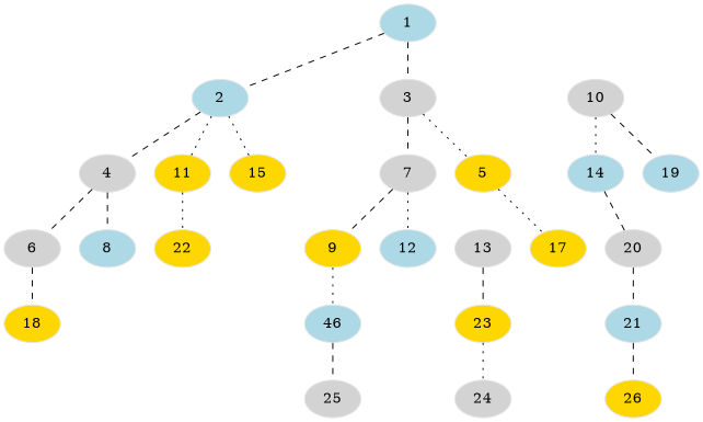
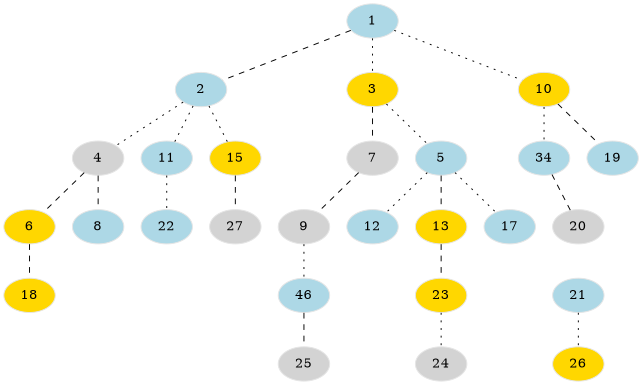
  graph {
    node [color=gray90 fillcolor=lightblue style=filled]
    edge [style=dashed weight=1.0]
    1
    2
-   3 [fillcolor=lightgrey]
-   10 [fillcolor=lightgrey]
+   3 [fillcolor=gold]
+   10 [fillcolor=gold]
    4 [fillcolor=lightgrey]
-   11 [fillcolor=gold]
+   11
    15 [fillcolor=gold]
    7 [fillcolor=lightgrey]
-   5 [fillcolor=gold]
-   9 [fillcolor=gold]
+   5
+   9 [fillcolor=lightgrey]
    12
-   14
+   14 [label=34]
    19
-   6 [fillcolor=lightgrey]
+   6 [fillcolor=gold]
    8
-   22 [fillcolor=gold]
-   13 [fillcolor=lightgrey]
-   17 [fillcolor=gold]
+   22
+   27 [fillcolor=lightgrey]
+   13 [fillcolor=gold]
+   17
    18 [fillcolor=gold]
    23 [fillcolor=gold]
    n22 [label=46]
    25 [fillcolor=lightgrey]
    20 [fillcolor=lightgrey]
    24 [fillcolor=lightgrey]
    21
    26 [fillcolor=gold]
    1 -- 2
-   1 -- 3
-   2 -- 4
+   1 -- 3 [style=dotted]
+   1 -- 10 [style=dotted]
+   2 -- 4 [style=dotted]
    2 -- 11 [style=dotted]
    2 -- 15 [style=dotted]
    3 -- 7 [weight=3.0]
    3 -- 5 [style=dotted]
    10 -- 14 [style=dotted]
    10 -- 19
    4 -- 6
    4 -- 8 [weight=2.0]
    11 -- 22 [style=dotted]
+   15 -- 27
    7 -- 9
-   7 -- 12 [style=dotted]
+   5 -- 12 [style=dotted]
+   5 -- 13 [weight=2.0]
    5 -- 17 [style=dotted]
    9 -- n22 [style=dotted]
    14 -- 20
    6 -- 18
    13 -- 23
    23 -- 24 [style=dotted]
    n22 -- 25
-   20 -- 21
-   21 -- 26
+   21 -- 26 [style=dotted]
  }
